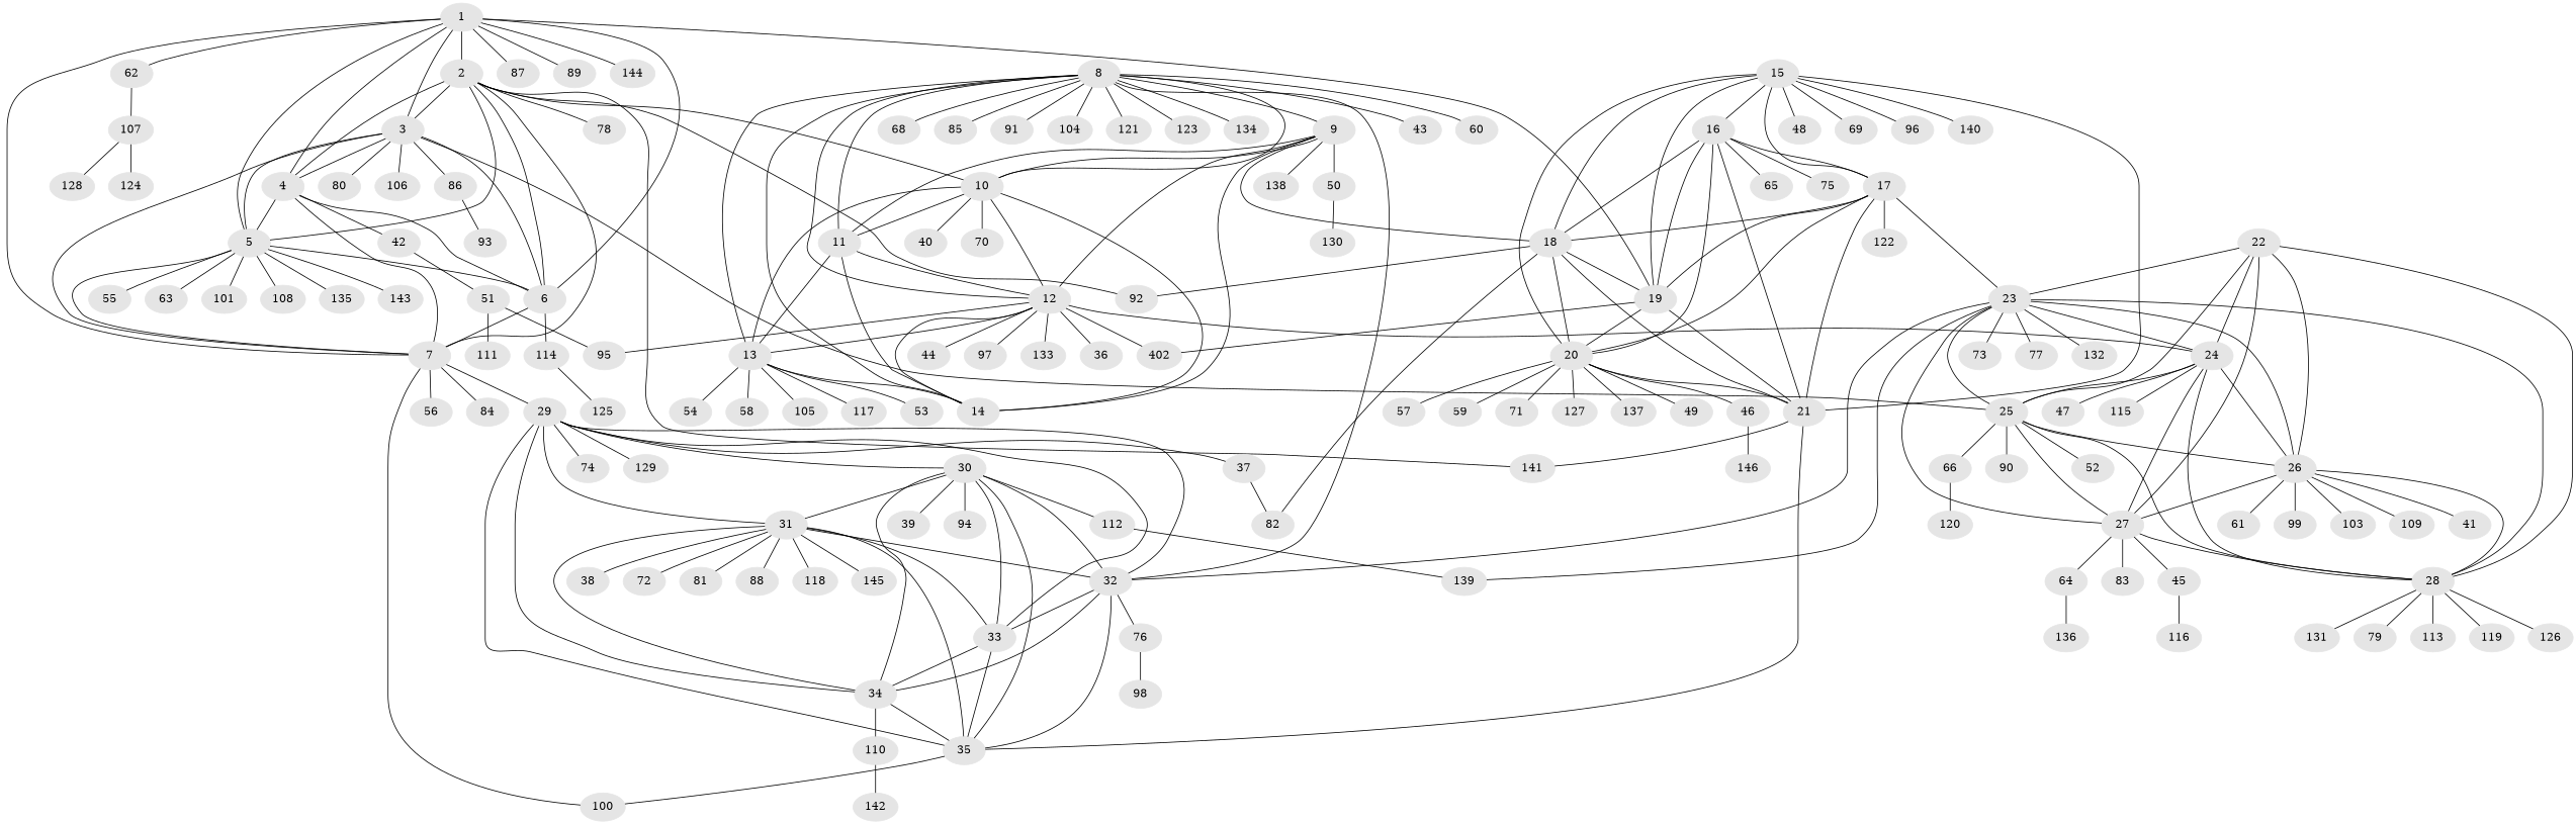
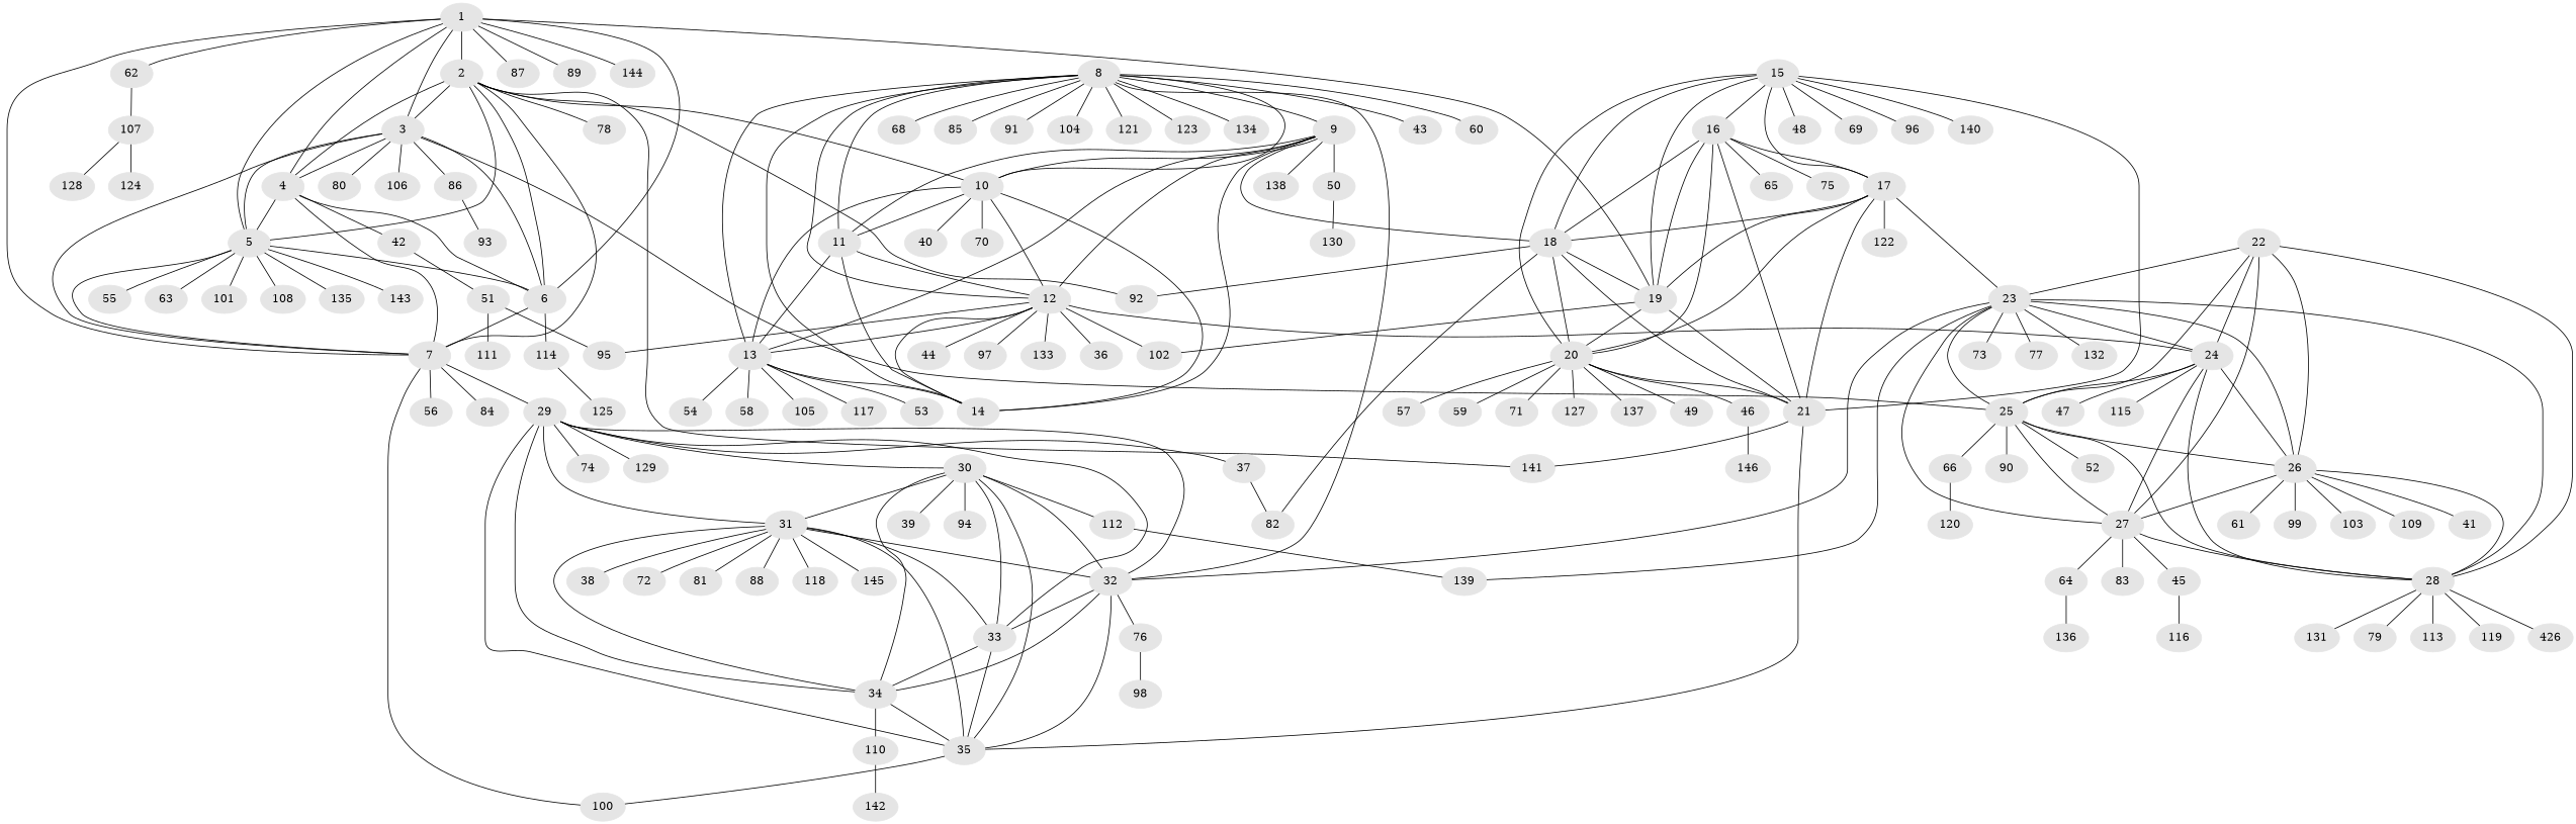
  graph {
    node [color=gray90 style=filled]
    1
    2
    3
    4
    5
    6
    7
    19
    62
    87
    89
    144
    10
    78
    92
    141
    25
    80
    86
    106
    42
    55
    63
    101
    108
    135
    143
    114
    29
    56
    84
    100
-   102 [label=402]
+   102
    20
    21
    107
    11
    12
    13
    14
    40
    70
    26
    27
    28
    52
    66
    90
    93
    51
    125
    32
    35
    30
    31
    33
    34
    37
    74
    129
    8
    9
    43
    60
    68
    85
    91
    104
    121
    123
    134
    18
    50
    138
    24
    36
    44
    95
    97
    133
    53
    54
    58
    105
    117
    76
    82
    130
    47
    115
    15
    16
    17
    48
    69
    96
    140
    65
    75
    23
    122
    46
    49
    57
    59
    71
    127
    137
    73
    77
    132
    139
    146
    22
    41
    61
    99
    103
    109
    45
    64
    83
    79
    113
    119
-   126
+   126 [label=426]
    131
    120
    116
    136
    39
    94
    112
    38
    72
    81
    88
    118
    145
    110
    98
    142
    111
    124
    128
    1 -- 2
    1 -- 3
    1 -- 4
    1 -- 5
    1 -- 6
    1 -- 7
    1 -- 19
    1 -- 62
    1 -- 87
    1 -- 89
    1 -- 144
    2 -- 3
    2 -- 4
    2 -- 5
    2 -- 6
    2 -- 7
    2 -- 10
    2 -- 78
    2 -- 92
    2 -- 141
    3 -- 4
    3 -- 5
    3 -- 6
    3 -- 7
    3 -- 25
    3 -- 80
    3 -- 86
    3 -- 106
    4 -- 5
    4 -- 6
    4 -- 7
    4 -- 42
    5 -- 6
    5 -- 7
    5 -- 55
    5 -- 63
    5 -- 101
    5 -- 108
    5 -- 135
    5 -- 143
    6 -- 7
    6 -- 114
    7 -- 29
    7 -- 56
    7 -- 84
    7 -- 100
    19 -- 102
    19 -- 20
    19 -- 21
    62 -- 107
    10 -- 11
    10 -- 12
    10 -- 13
    10 -- 14
    10 -- 40
    10 -- 70
    25 -- 26
    25 -- 27
    25 -- 28
    25 -- 52
    25 -- 66
    25 -- 90
    86 -- 93
    42 -- 51
    114 -- 125
    29 -- 32
    29 -- 35
    29 -- 30
    29 -- 31
    29 -- 33
    29 -- 34
    29 -- 37
    29 -- 74
    29 -- 129
    20 -- 21
    20 -- 46
    20 -- 49
    20 -- 57
    20 -- 59
    20 -- 71
    20 -- 127
    20 -- 137
    21 -- 141
    21 -- 35
    107 -- 124
    107 -- 128
    11 -- 12
    11 -- 13
    11 -- 14
    12 -- 102
    12 -- 13
    12 -- 14
    12 -- 24
    12 -- 36
    12 -- 44
    12 -- 95
    12 -- 97
    12 -- 133
    13 -- 14
    13 -- 53
    13 -- 54
    13 -- 58
    13 -- 105
    13 -- 117
    26 -- 27
    26 -- 28
    26 -- 41
    26 -- 61
    26 -- 99
    26 -- 103
    26 -- 109
    27 -- 28
    27 -- 45
    27 -- 64
    27 -- 83
    28 -- 79
    28 -- 113
    28 -- 119
    28 -- 126
    28 -- 131
    66 -- 120
    51 -- 95
    51 -- 111
    32 -- 35
    32 -- 33
    32 -- 34
    32 -- 76
    35 -- 100
    30 -- 32
    30 -- 35
    30 -- 31
    30 -- 33
    30 -- 34
    30 -- 39
    30 -- 94
    30 -- 112
    31 -- 32
    31 -- 35
    31 -- 33
    31 -- 34
    31 -- 38
    31 -- 72
    31 -- 81
    31 -- 88
    31 -- 118
    31 -- 145
    33 -- 35
    33 -- 34
    34 -- 35
    34 -- 110
    37 -- 82
    8 -- 10
    8 -- 11
    8 -- 12
    8 -- 13
    8 -- 14
    8 -- 32
    8 -- 9
    8 -- 43
    8 -- 60
    8 -- 68
    8 -- 85
    8 -- 91
    8 -- 104
    8 -- 121
    8 -- 123
    8 -- 134
    9 -- 10
    9 -- 11
    9 -- 12
+   9 -- 13
    9 -- 14
    9 -- 18
    9 -- 50
    9 -- 138
    18 -- 19
    18 -- 92
    18 -- 20
    18 -- 21
    18 -- 82
    50 -- 130
    24 -- 25
    24 -- 26
    24 -- 27
    24 -- 28
    24 -- 47
    24 -- 115
    76 -- 98
    15 -- 19
    15 -- 20
    15 -- 21
    15 -- 18
    15 -- 16
    15 -- 17
    15 -- 48
    15 -- 69
    15 -- 96
    15 -- 140
    16 -- 19
    16 -- 20
    16 -- 21
    16 -- 18
    16 -- 17
    16 -- 65
    16 -- 75
    17 -- 19
    17 -- 20
    17 -- 21
    17 -- 18
    17 -- 23
    17 -- 122
    23 -- 25
    23 -- 26
    23 -- 27
    23 -- 28
    23 -- 32
    23 -- 24
    23 -- 73
    23 -- 77
    23 -- 132
    23 -- 139
    46 -- 146
    22 -- 25
    22 -- 26
    22 -- 27
    22 -- 28
    22 -- 24
    22 -- 23
    45 -- 116
    64 -- 136
    112 -- 139
    110 -- 142
  }
